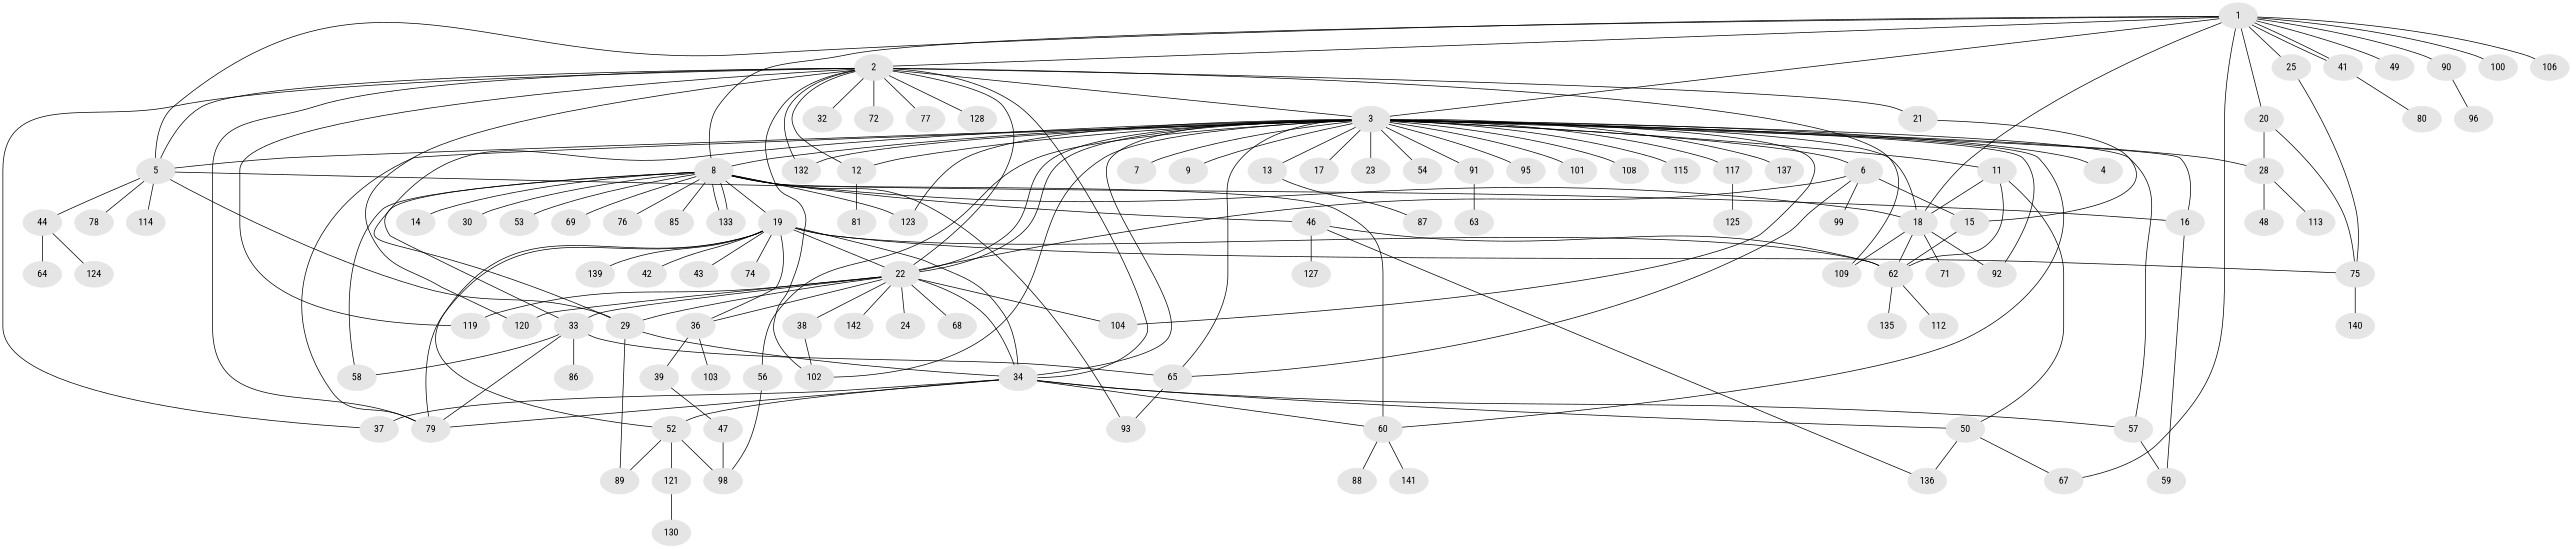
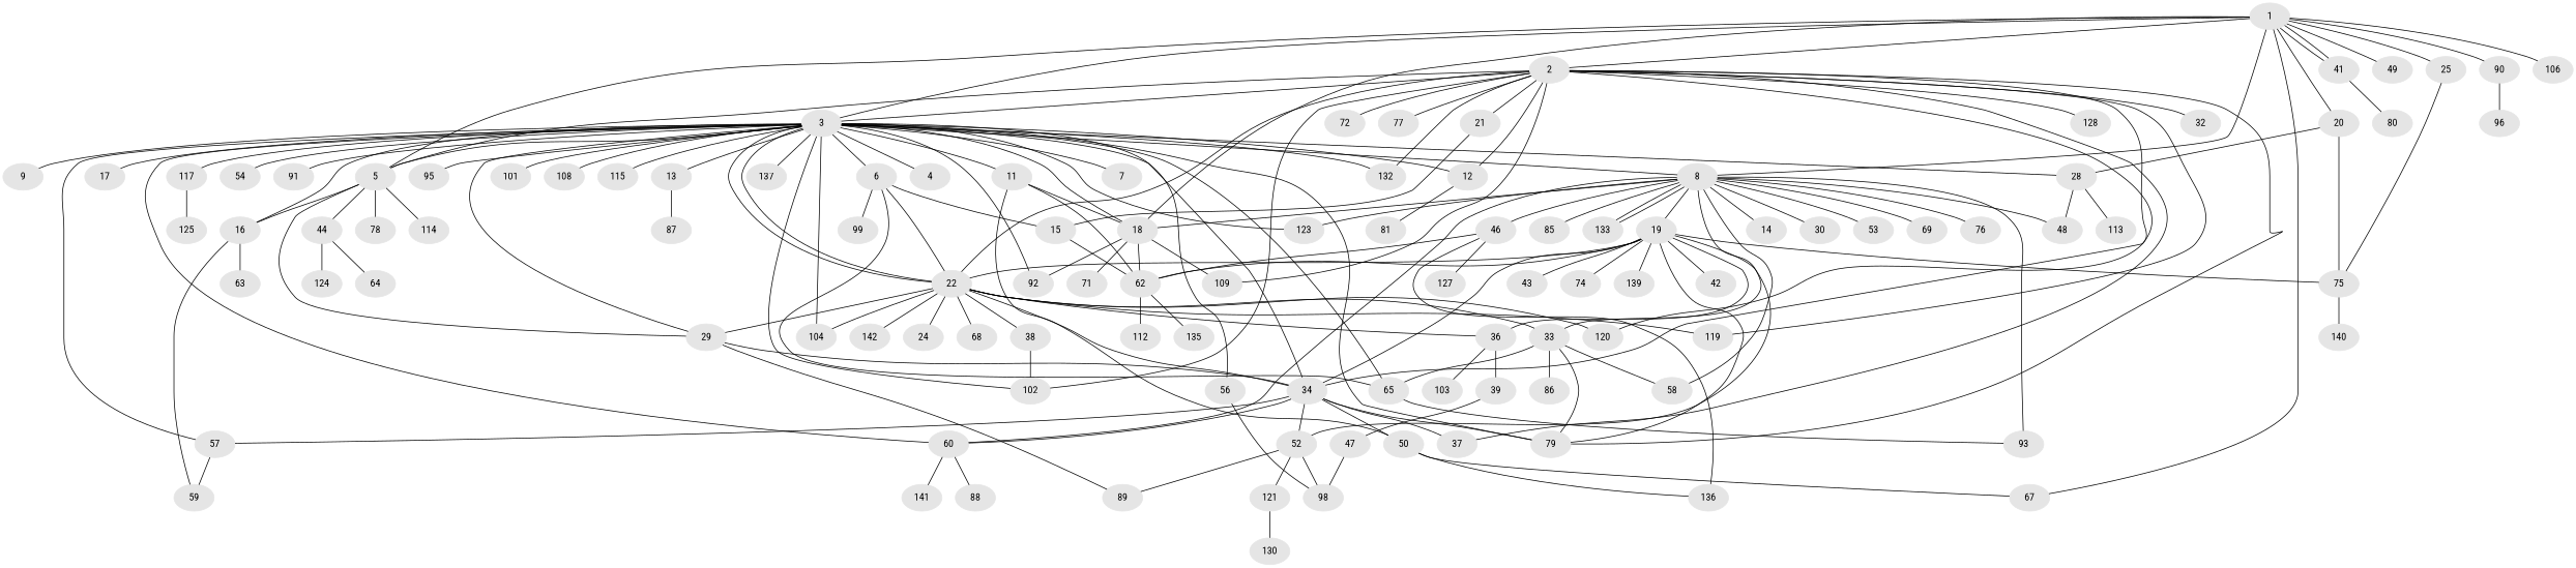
  graph {
    fontname="Roboto Condensed"
    node [color=gray90 fontname="Roboto Condensed" style=filled]
    edge [fontname="Roboto Condensed"]
    1 [super="+66"]
    2 [super="+73"]
    3 [super="+61"]
    5 [super="+94"]
    8 [super="+26"]
    18 [super="+129"]
    20
    25 [super="+82"]
    41
    49
    67
    90 [super="+107"]
-   100
    106
    12
    21
    22 [super="+110"]
    32
    34 [super="+40"]
    37
    72
    77
    79 [super="+131"]
    102
    109
    119
    120
    128
    132
    4
    6 [super="+10"]
    7
    9
    11 [super="+134"]
    13 [super="+98"]
    16
    17
-   23
    28 [super="+138"]
    29 [super="+45"]
    54
    56
    57 [super="+126"]
    60 [super="+83"]
    65 [super="+105"]
    91
    92
    95
    101
    104
    108
    115
    117
    123
    137
    44 [super="+51"]
    78
    114
    19 [super="+27"]
    14 [super="+55"]
    30
    33 [super="+35"]
    46 [super="+84"]
    48
    53
    58
    69
    76
    85
    93
    133
    62
    71
    75
    80
    96
    81
    15 [super="+111"]
    36 [super="+118"]
    24
    38
    68
    142
    50
    52 [super="+70"]
    99
    87
    59
    63 [super="+122"]
    113
    89
    n92 [label=98]
    88
    141
    125
    42
    43
    74
    139
    64
    124
    86 [super="+116"]
    127
    136
    112
    135
    39
    103
    121
    140
    47
    130
    1 -- 2 [weight=2]
    1 -- 3
    1 -- 5
    1 -- 8
    1 -- 18 [weight=2]
    1 -- 20
    1 -- 25
    1 -- 41
    1 -- 41
    1 -- 49
    1 -- 67
    1 -- 90
-   1 -- 100
    1 -- 106
    2 -- 3
    2 -- 5
    2 -- 12
    2 -- 21
    2 -- 22
    2 -- 32
    2 -- 34
    2 -- 37
    2 -- 72
    2 -- 77
    2 -- 79
    2 -- 102
    2 -- 109
    2 -- 119
    2 -- 120
    2 -- 128
    2 -- 132
    3 -- 5
    3 -- 8
    3 -- 18
    3 -- 12
    3 -- 22
    3 -- 22
    3 -- 34
    3 -- 79 [weight=2]
    3 -- 102
    3 -- 132
    3 -- 4
    3 -- 6
    3 -- 7
    3 -- 9
    3 -- 11
    3 -- 13
    3 -- 16
    3 -- 17
-   3 -- 23
    3 -- 28
    3 -- 29
    3 -- 54
    3 -- 56
    3 -- 57
    3 -- 60
    3 -- 65
    3 -- 91
    3 -- 92
    3 -- 95
    3 -- 101
    3 -- 104
    3 -- 108
    3 -- 115
    3 -- 117
    3 -- 123
    3 -- 137
    5 -- 16
    5 -- 29
    5 -- 44
    5 -- 78
    5 -- 114
    8 -- 18
    8 -- 60
    8 -- 123
    8 -- 19
    8 -- 14
    8 -- 30
    8 -- 33
    8 -- 46 [weight=2]
+   8 -- 48
    8 -- 53
    8 -- 58
    8 -- 69
    8 -- 76 [weight=2]
    8 -- 85
    8 -- 93
    8 -- 133
    8 -- 133
    18 -- 109
    18 -- 92
    18 -- 62
    18 -- 71
    20 -- 28
    20 -- 75
    25 -- 75
    41 -- 80
    90 -- 96
    12 -- 81
    21 -- 15
    22 -- 34
    22 -- 119
    22 -- 120
    22 -- 29
    22 -- 104
    22 -- 33
    22 -- 36
    22 -- 24
    22 -- 38
    22 -- 68
    22 -- 142
    34 -- 37 [weight=2]
    34 -- 79
    34 -- 57
    34 -- 60
    34 -- 50
    34 -- 52
    6 -- 22
    6 -- 65
    6 -- 15
    6 -- 99
    11 -- 18
    11 -- 62
    11 -- 50
    13 -- 87
    16 -- 59
-   91 -- 63 [weight=2]
+   16 -- 63 [weight=2]
    28 -- 48
    28 -- 113
    29 -- 34
    29 -- 89
    56 -- n92
    57 -- 59
    60 -- 88
    60 -- 141
    65 -- 93
    117 -- 125
    44 -- 64
    44 -- 124
    19 -- 22
    19 -- 34
    19 -- 79
    19 -- 62
    19 -- 75
    19 -- 36
    19 -- 52
    19 -- 42
    19 -- 43
    19 -- 74
    19 -- 139
    33 -- 79
    33 -- 65
    33 -- 58
    33 -- 86
    46 -- 62
    46 -- 127
    46 -- 136
    62 -- 112
    62 -- 135
    75 -- 140
    15 -- 62
    36 -- 39
    36 -- 103
    38 -- 102
    50 -- 67
    50 -- 136
    52 -- 89
    52 -- n92
    52 -- 121
    39 -- 47
    121 -- 130
    47 -- n92
  }
